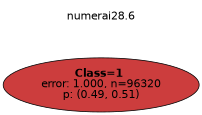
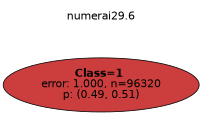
  digraph {
    nodesep=1
    ranksep=0.5
    splines=false
    node [color=black fontname=helvetica style=filled]
-   n1 [fillcolor=white label="numerai28.6" shape=plaintext]
+   n1 [fillcolor=white label="numerai29.6" shape=plaintext]
    n2 [fillcolor="0.000 0.7 0.800" label=<<b> Class=1 </b> <br/> error: 1.000, n=96320 <br/> p: (0.49, 0.51) > shape=oval]
    n1 -> n2 [fontname=helvetica headport=n style=invis tailport=s]
  }
